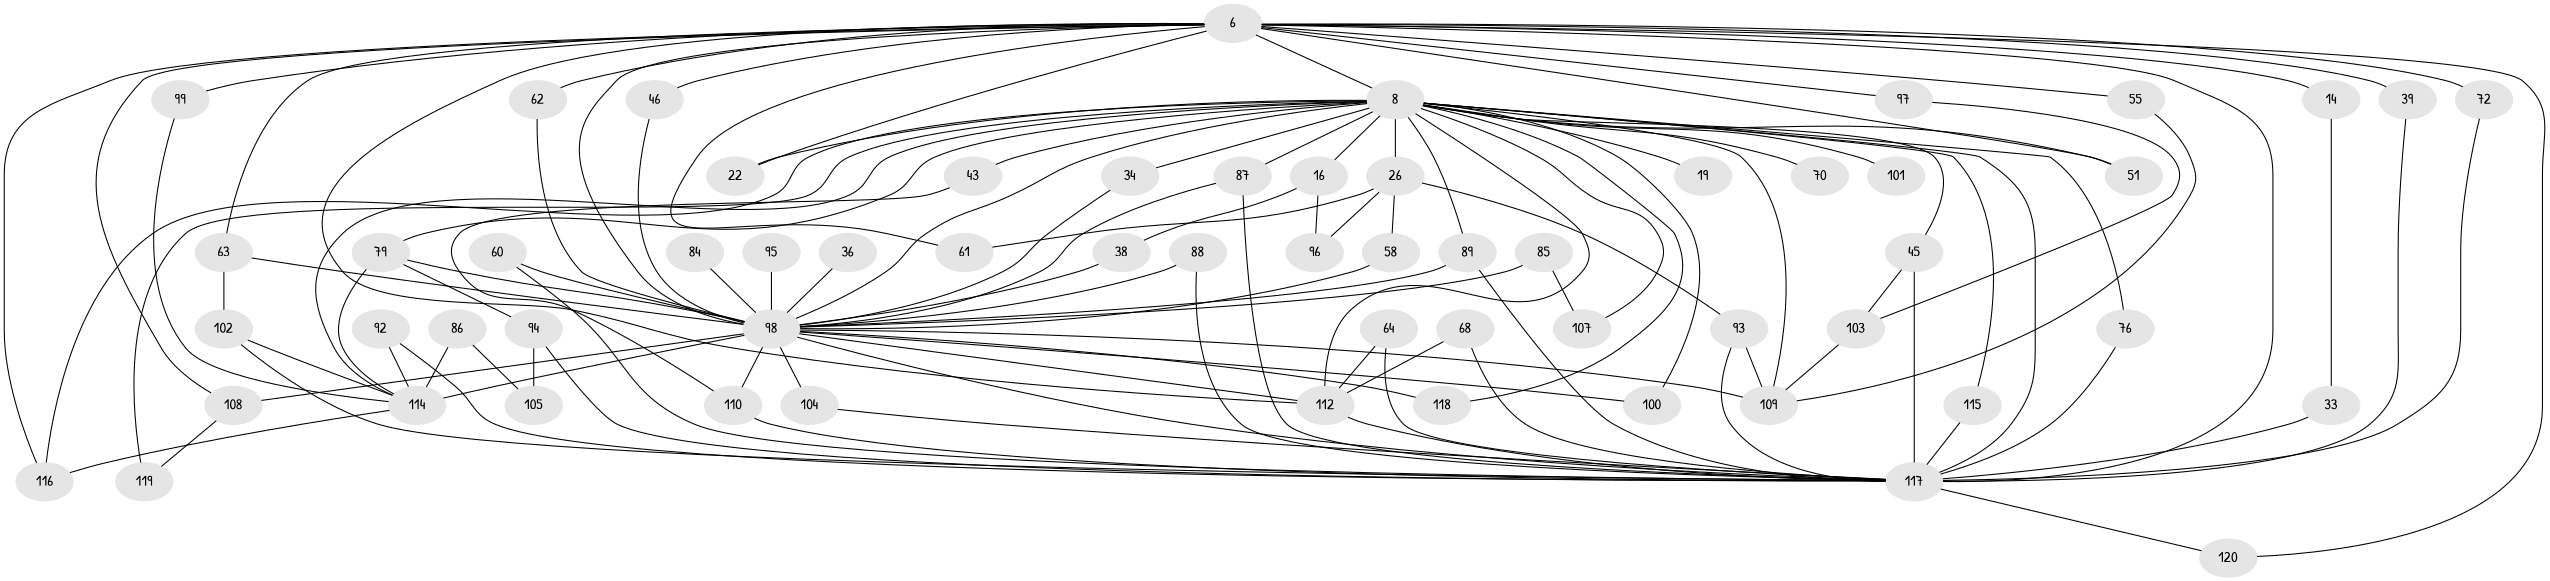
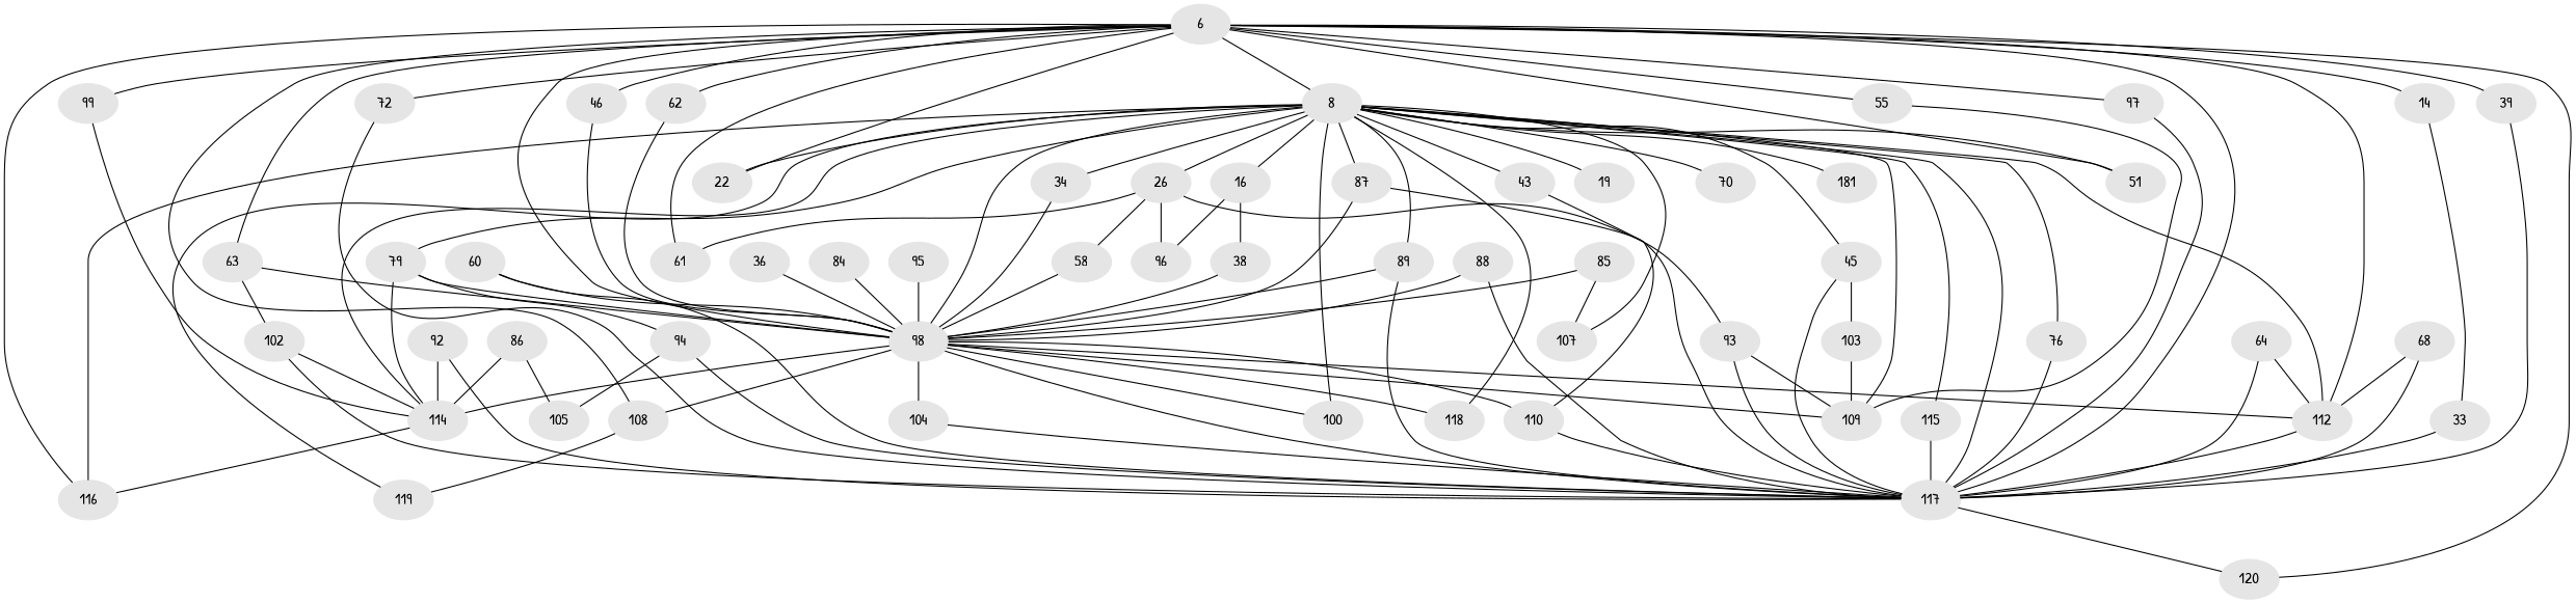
  graph {
    fontname="Patrick Hand"
    node [color=gray90 fontname="Patrick Hand" style=filled]
    edge [fontname="Patrick Hand"]
    6 [super="+5+1"]
    8 [super="+4"]
    14
    22
    39
    46
    51
    55
    61
    62
    63 [super="+27"]
    72
    97
    98 [super="+32+7"]
    99
    108 [super="+71"]
    112 [super="+91+111"]
    116 [super="+42"]
    117 [super="+80+90+10+106"]
    120
    16
    19
    26 [super="+24"]
    34
    43
    45 [super="+41+35"]
    70
    76
    79 [super="+56"]
    87 [super="+20+75"]
    89 [super="+29+74"]
    100 [super="+65"]
-   101
+   101 [label=181]
    107
    109 [super="+69+78"]
    114 [super="+30+83"]
    115 [super="+59+113"]
    118
    119
    33
    102
    110 [super="+81"]
    104 [super="+40"]
    38
    96
    58
    93 [super="+82"]
    103
    94 [super="+57+73"]
    36
    60
    64
    68
    105
    84 [super="+37"]
    85
    86
    88
    92
    95
    6 -- 8 [weight=6]
    6 -- 14 [weight=2]
    6 -- 22
    6 -- 39
    6 -- 46
    6 -- 51
    6 -- 55
    6 -- 61
    6 -- 62
    6 -- 63
    6 -- 72
    6 -- 97
    6 -- 98 [weight=12]
    6 -- 99
    6 -- 108
    6 -- 112
    6 -- 116
    6 -- 117 [weight=7]
    6 -- 120
    8 -- 22
    8 -- 51
    8 -- 98 [weight=6]
    8 -- 112 [weight=4]
    8 -- 116
    8 -- 117 [weight=6]
    8 -- 16 [weight=2]
    8 -- 19 [weight=2]
    8 -- 26 [weight=5]
    8 -- 34
    8 -- 43 [weight=2]
    8 -- 45
    8 -- 70 [weight=2]
    8 -- 76
    8 -- 79
    8 -- 87 [weight=3]
    8 -- 89
    8 -- 100 [weight=2]
    8 -- 101
    8 -- 107
    8 -- 109
    8 -- 114 [weight=2]
    8 -- 115
    8 -- 118
    8 -- 119
    14 -- 33
    39 -- 117
    46 -- 98
    55 -- 109
    62 -- 98
    63 -- 98 [weight=2]
    63 -- 102
    72 -- 117
-   97 -- 103
+   97 -- 117
    98 -- 108 [weight=2]
    98 -- 112 [weight=2]
    98 -- 117 [weight=8]
    98 -- 100
    98 -- 109 [weight=5]
    98 -- 114 [weight=7]
    98 -- 118
    98 -- 110
    98 -- 104 [weight=2]
    99 -- 114
    108 -- 119
    112 -- 117
    117 -- 120
    16 -- 38
    16 -- 96
    26 -- 61
    26 -- 96
    26 -- 58
    26 -- 93
    34 -- 98
    43 -- 110
    45 -- 117 [weight=3]
    45 -- 103
    76 -- 117
    79 -- 98 [weight=5]
    79 -- 114
    79 -- 94
    87 -- 98
    87 -- 117
    89 -- 98 [weight=2]
    89 -- 117 [weight=2]
    114 -- 116
    115 -- 117 [weight=3]
    33 -- 117
    102 -- 117
    102 -- 114
    110 -- 117
    104 -- 117
    38 -- 98
    58 -- 98
    93 -- 117
    93 -- 109
    103 -- 109
    94 -- 117
    94 -- 105
    36 -- 98
    60 -- 98
    60 -- 117
    64 -- 112
    64 -- 117
    68 -- 112
    68 -- 117
    84 -- 98 [weight=3]
    85 -- 98 [weight=2]
    85 -- 107
    86 -- 114 [weight=2]
    86 -- 105
    88 -- 98
    88 -- 117
    92 -- 117
    92 -- 114
    95 -- 98 [weight=2]
  }
